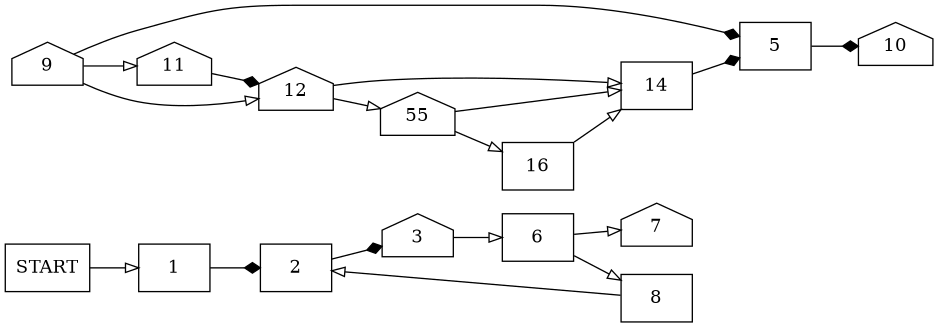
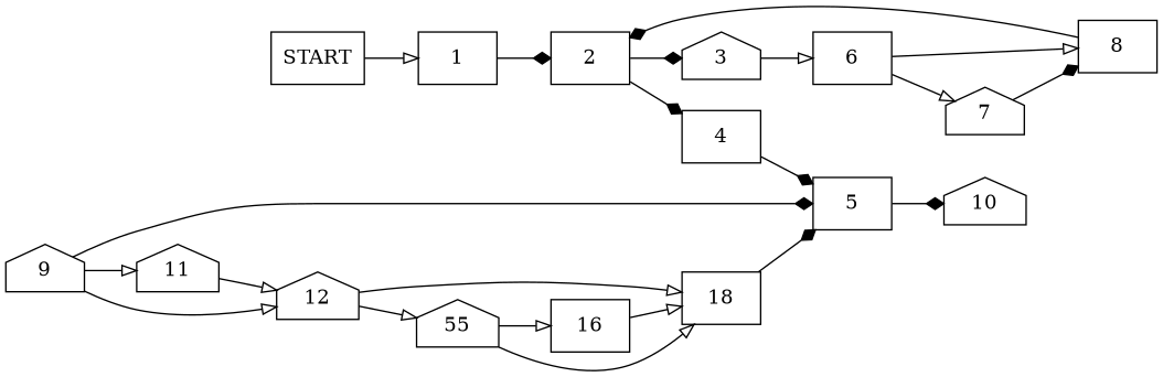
  digraph {
    rankdir=LR
    node [shape=box]
    edge [arrowhead=onormal]
    n1 [label=START]
    1
    2
    3 [shape=house]
+   4
    6
    5
    7 [shape=house]
    8
    10 [shape=house]
    9 [shape=house]
    11 [shape=house]
    12 [shape=house]
-   14
+   14 [label=18]
    n15 [label=55 shape=house]
    16
    n1 -> 1
    1 -> 2 [arrowhead=diamond]
    2 -> 3 [arrowhead=diamond]
+   2 -> 4 [arrowhead=diamond]
    3 -> 6
+   4 -> 5 [arrowhead=diamond]
    6 -> 7
    6 -> 8
    5 -> 10 [arrowhead=diamond]
-   8 -> 2
+   7 -> 8 [arrowhead=diamond]
+   8 -> 2 [arrowhead=diamond]
    9 -> 5 [arrowhead=diamond]
    9 -> 11
    9 -> 12
-   11 -> 12 [arrowhead=diamond]
+   11 -> 12
    12 -> 14
    12 -> n15
    14 -> 5 [arrowhead=diamond]
    n15 -> 14
    n15 -> 16
    16 -> 14
  }
